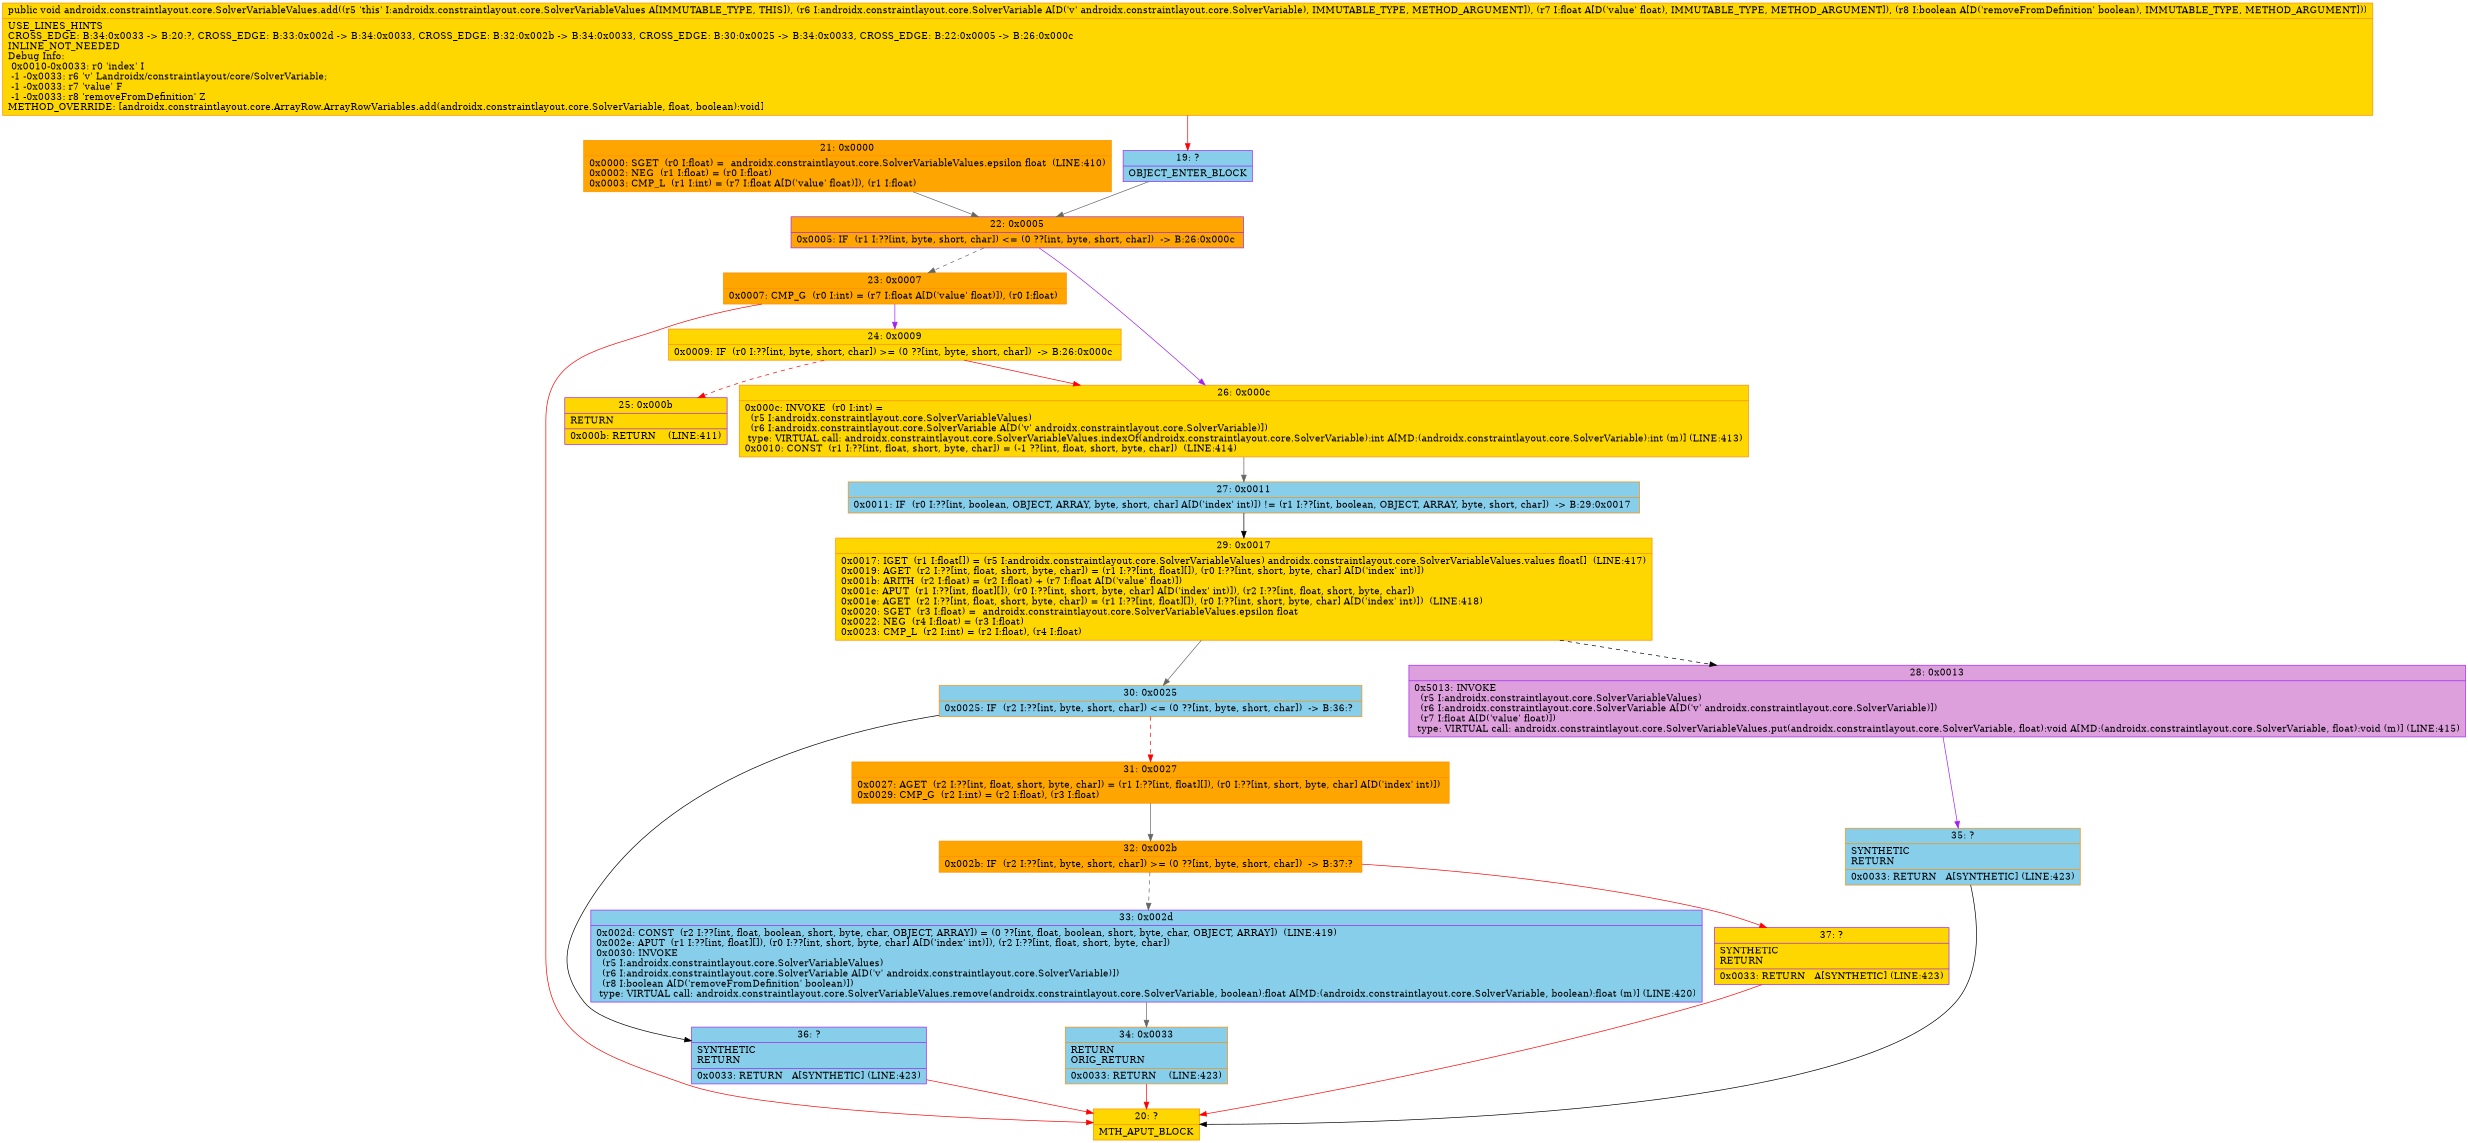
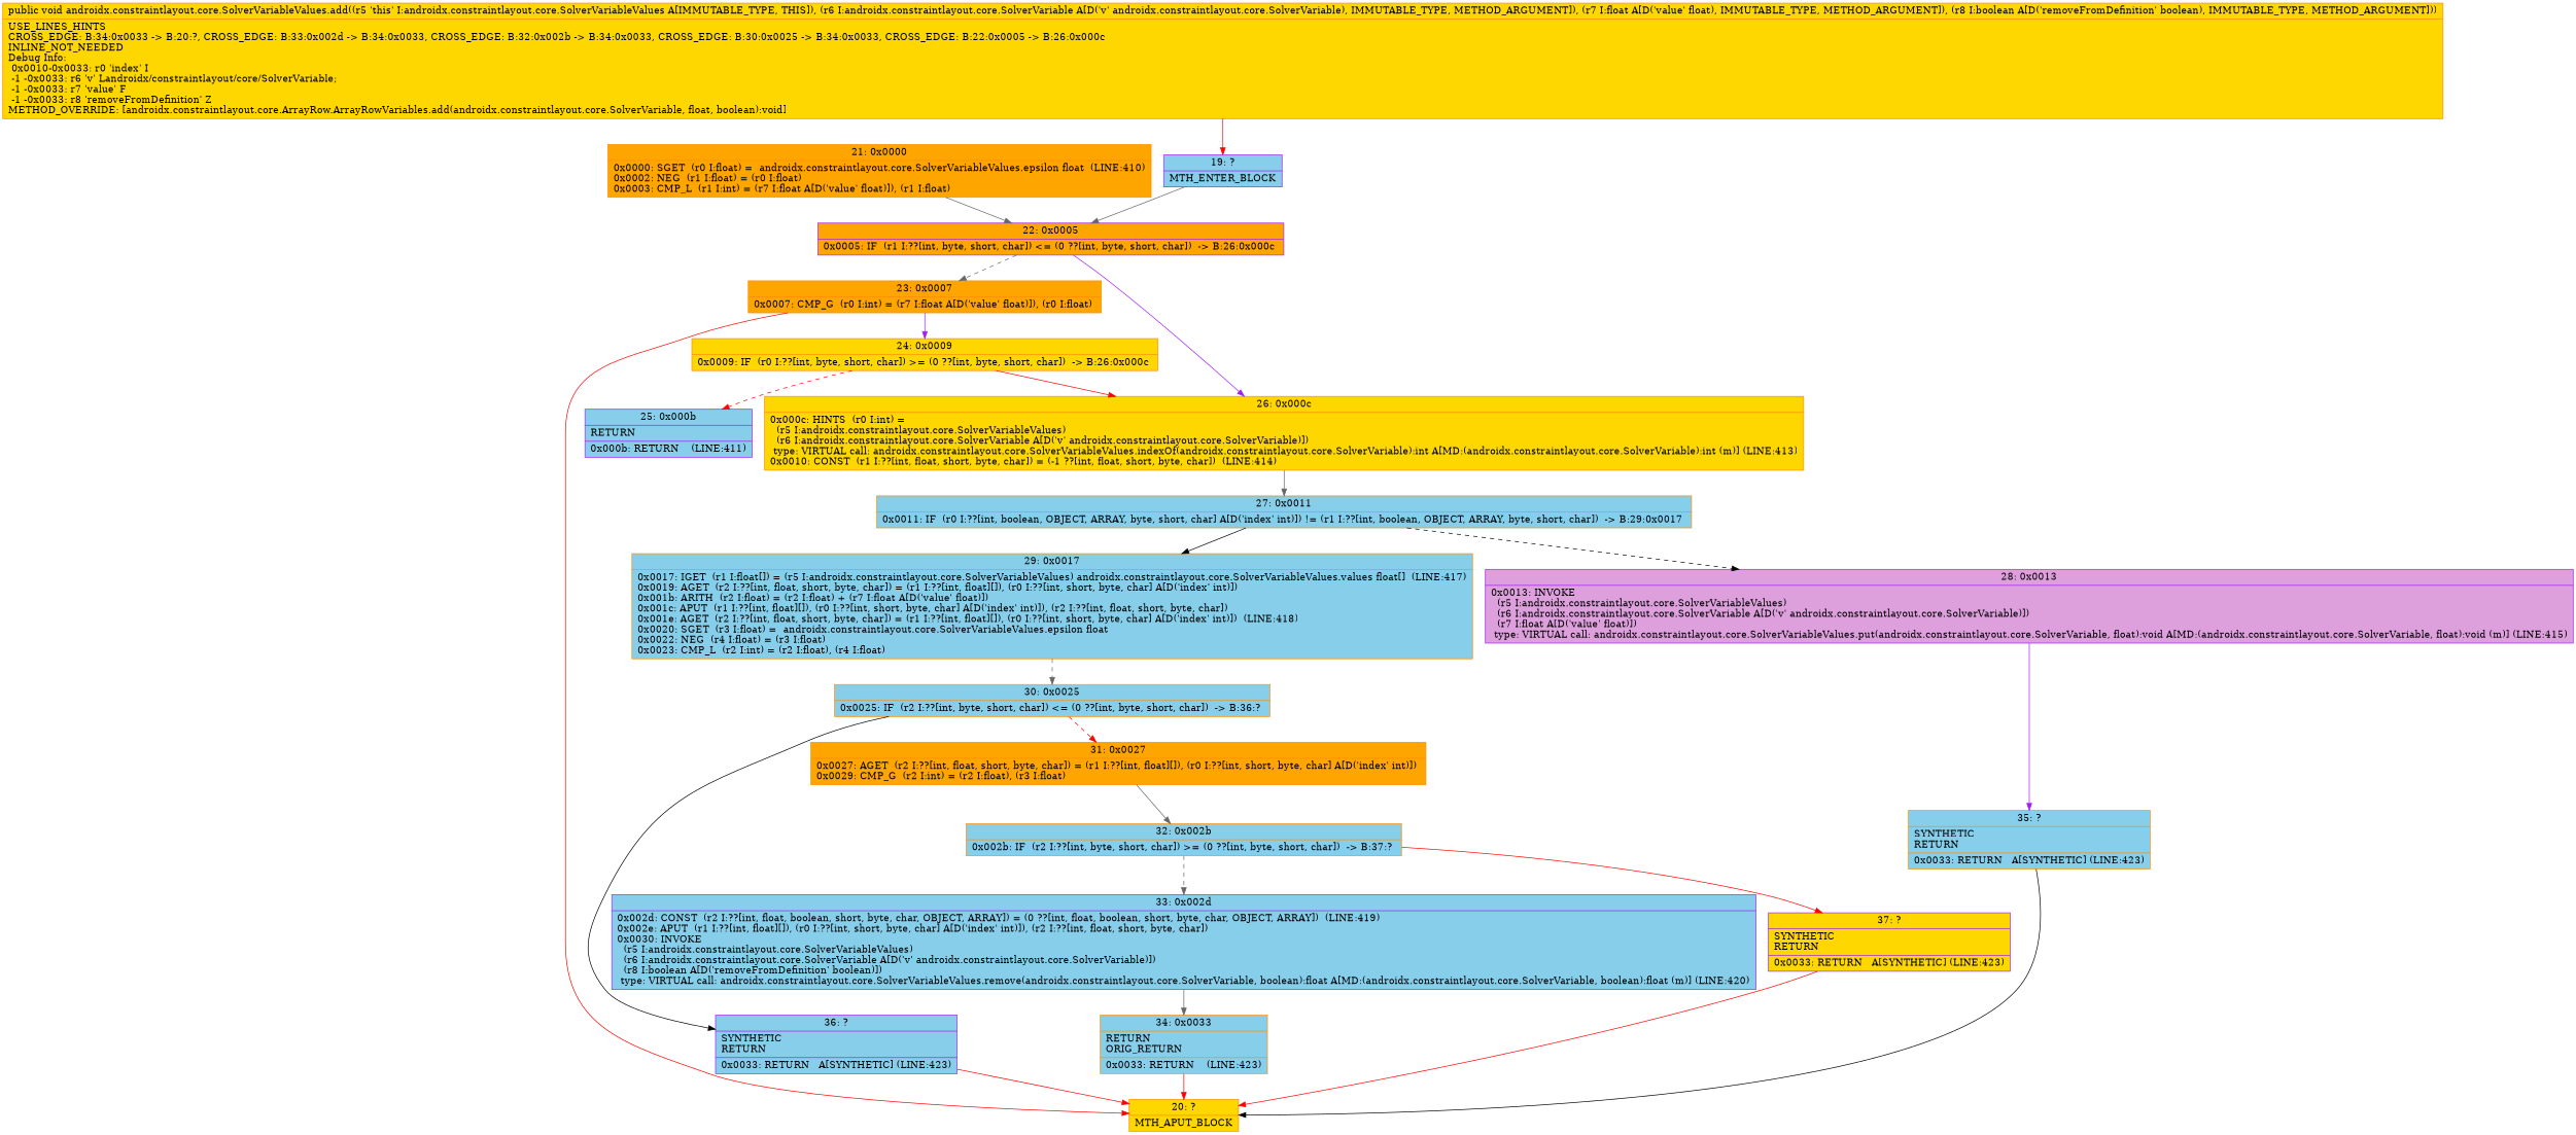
  digraph {
    node [color=darkorange fillcolor=skyblue shape=record style=filled]
    edge [color=red]
-   n1 [color=purple label="{19\:\ ?|OBJECT_ENTER_BLOCK\l}"]
+   n1 [color=purple label="{19\:\ ?|MTH_ENTER_BLOCK\l}"]
    n2 [color=purple fillcolor=orange label="{22\:\ 0x0005|0x0005: IF  (r1 I:??[int, byte, short, char]) \<= (0 ??[int, byte, short, char])  \-\> B:26:0x000c \l}"]
    n3 [fillcolor=orange label="{21\:\ 0x0000|0x0000: SGET  (r0 I:float) =  androidx.constraintlayout.core.SolverVariableValues.epsilon float  (LINE:410)\l0x0002: NEG  (r1 I:float) = (r0 I:float) \l0x0003: CMP_L  (r1 I:int) = (r7 I:float A[D('value' float)]), (r1 I:float) \l}"]
    n4 [fillcolor=orange label="{23\:\ 0x0007|0x0007: CMP_G  (r0 I:int) = (r7 I:float A[D('value' float)]), (r0 I:float) \l}"]
-   n5 [fillcolor=gold label="{26\:\ 0x000c|0x000c: INVOKE  (r0 I:int) = \l  (r5 I:androidx.constraintlayout.core.SolverVariableValues)\l  (r6 I:androidx.constraintlayout.core.SolverVariable A[D('v' androidx.constraintlayout.core.SolverVariable)])\l type: VIRTUAL call: androidx.constraintlayout.core.SolverVariableValues.indexOf(androidx.constraintlayout.core.SolverVariable):int A[MD:(androidx.constraintlayout.core.SolverVariable):int (m)] (LINE:413)\l0x0010: CONST  (r1 I:??[int, float, short, byte, char]) = (\-1 ??[int, float, short, byte, char])  (LINE:414)\l}"]
+   n5 [fillcolor=gold label="{26\:\ 0x000c|0x000c: HINTS  (r0 I:int) = \l  (r5 I:androidx.constraintlayout.core.SolverVariableValues)\l  (r6 I:androidx.constraintlayout.core.SolverVariable A[D('v' androidx.constraintlayout.core.SolverVariable)])\l type: VIRTUAL call: androidx.constraintlayout.core.SolverVariableValues.indexOf(androidx.constraintlayout.core.SolverVariable):int A[MD:(androidx.constraintlayout.core.SolverVariable):int (m)] (LINE:413)\l0x0010: CONST  (r1 I:??[int, float, short, byte, char]) = (\-1 ??[int, float, short, byte, char])  (LINE:414)\l}"]
    n6 [fillcolor=gold label="{24\:\ 0x0009|0x0009: IF  (r0 I:??[int, byte, short, char]) \>= (0 ??[int, byte, short, char])  \-\> B:26:0x000c \l}"]
    n7 [fillcolor=gold label="{20\:\ ?|MTH_APUT_BLOCK\l}"]
    n8 [label="{27\:\ 0x0011|0x0011: IF  (r0 I:??[int, boolean, OBJECT, ARRAY, byte, short, char] A[D('index' int)]) != (r1 I:??[int, boolean, OBJECT, ARRAY, byte, short, char])  \-\> B:29:0x0017 \l}"]
-   n9 [color=purple fillcolor=gold label="{25\:\ 0x000b|RETURN\l|0x000b: RETURN    (LINE:411)\l}"]
-   n10 [color=purple fillcolor=plum label="{28\:\ 0x0013|0x5013: INVOKE  \l  (r5 I:androidx.constraintlayout.core.SolverVariableValues)\l  (r6 I:androidx.constraintlayout.core.SolverVariable A[D('v' androidx.constraintlayout.core.SolverVariable)])\l  (r7 I:float A[D('value' float)])\l type: VIRTUAL call: androidx.constraintlayout.core.SolverVariableValues.put(androidx.constraintlayout.core.SolverVariable, float):void A[MD:(androidx.constraintlayout.core.SolverVariable, float):void (m)] (LINE:415)\l}"]
-   n11 [fillcolor=gold label="{29\:\ 0x0017|0x0017: IGET  (r1 I:float[]) = (r5 I:androidx.constraintlayout.core.SolverVariableValues) androidx.constraintlayout.core.SolverVariableValues.values float[]  (LINE:417)\l0x0019: AGET  (r2 I:??[int, float, short, byte, char]) = (r1 I:??[int, float][]), (r0 I:??[int, short, byte, char] A[D('index' int)]) \l0x001b: ARITH  (r2 I:float) = (r2 I:float) + (r7 I:float A[D('value' float)]) \l0x001c: APUT  (r1 I:??[int, float][]), (r0 I:??[int, short, byte, char] A[D('index' int)]), (r2 I:??[int, float, short, byte, char]) \l0x001e: AGET  (r2 I:??[int, float, short, byte, char]) = (r1 I:??[int, float][]), (r0 I:??[int, short, byte, char] A[D('index' int)])  (LINE:418)\l0x0020: SGET  (r3 I:float) =  androidx.constraintlayout.core.SolverVariableValues.epsilon float \l0x0022: NEG  (r4 I:float) = (r3 I:float) \l0x0023: CMP_L  (r2 I:int) = (r2 I:float), (r4 I:float) \l}"]
+   n9 [color=purple label="{25\:\ 0x000b|RETURN\l|0x000b: RETURN    (LINE:411)\l}"]
+   n10 [color=purple fillcolor=plum label="{28\:\ 0x0013|0x0013: INVOKE  \l  (r5 I:androidx.constraintlayout.core.SolverVariableValues)\l  (r6 I:androidx.constraintlayout.core.SolverVariable A[D('v' androidx.constraintlayout.core.SolverVariable)])\l  (r7 I:float A[D('value' float)])\l type: VIRTUAL call: androidx.constraintlayout.core.SolverVariableValues.put(androidx.constraintlayout.core.SolverVariable, float):void A[MD:(androidx.constraintlayout.core.SolverVariable, float):void (m)] (LINE:415)\l}"]
+   n11 [label="{29\:\ 0x0017|0x0017: IGET  (r1 I:float[]) = (r5 I:androidx.constraintlayout.core.SolverVariableValues) androidx.constraintlayout.core.SolverVariableValues.values float[]  (LINE:417)\l0x0019: AGET  (r2 I:??[int, float, short, byte, char]) = (r1 I:??[int, float][]), (r0 I:??[int, short, byte, char] A[D('index' int)]) \l0x001b: ARITH  (r2 I:float) = (r2 I:float) + (r7 I:float A[D('value' float)]) \l0x001c: APUT  (r1 I:??[int, float][]), (r0 I:??[int, short, byte, char] A[D('index' int)]), (r2 I:??[int, float, short, byte, char]) \l0x001e: AGET  (r2 I:??[int, float, short, byte, char]) = (r1 I:??[int, float][]), (r0 I:??[int, short, byte, char] A[D('index' int)])  (LINE:418)\l0x0020: SGET  (r3 I:float) =  androidx.constraintlayout.core.SolverVariableValues.epsilon float \l0x0022: NEG  (r4 I:float) = (r3 I:float) \l0x0023: CMP_L  (r2 I:int) = (r2 I:float), (r4 I:float) \l}"]
    n12 [label="{35\:\ ?|SYNTHETIC\lRETURN\l|0x0033: RETURN   A[SYNTHETIC] (LINE:423)\l}"]
    n13 [label="{30\:\ 0x0025|0x0025: IF  (r2 I:??[int, byte, short, char]) \<= (0 ??[int, byte, short, char])  \-\> B:36:? \l}"]
    n14 [fillcolor=orange label="{31\:\ 0x0027|0x0027: AGET  (r2 I:??[int, float, short, byte, char]) = (r1 I:??[int, float][]), (r0 I:??[int, short, byte, char] A[D('index' int)]) \l0x0029: CMP_G  (r2 I:int) = (r2 I:float), (r3 I:float) \l}"]
    n15 [color=purple label="{36\:\ ?|SYNTHETIC\lRETURN\l|0x0033: RETURN   A[SYNTHETIC] (LINE:423)\l}"]
-   n16 [fillcolor=orange label="{32\:\ 0x002b|0x002b: IF  (r2 I:??[int, byte, short, char]) \>= (0 ??[int, byte, short, char])  \-\> B:37:? \l}"]
+   n16 [label="{32\:\ 0x002b|0x002b: IF  (r2 I:??[int, byte, short, char]) \>= (0 ??[int, byte, short, char])  \-\> B:37:? \l}"]
    n17 [color=purple label="{33\:\ 0x002d|0x002d: CONST  (r2 I:??[int, float, boolean, short, byte, char, OBJECT, ARRAY]) = (0 ??[int, float, boolean, short, byte, char, OBJECT, ARRAY])  (LINE:419)\l0x002e: APUT  (r1 I:??[int, float][]), (r0 I:??[int, short, byte, char] A[D('index' int)]), (r2 I:??[int, float, short, byte, char]) \l0x0030: INVOKE  \l  (r5 I:androidx.constraintlayout.core.SolverVariableValues)\l  (r6 I:androidx.constraintlayout.core.SolverVariable A[D('v' androidx.constraintlayout.core.SolverVariable)])\l  (r8 I:boolean A[D('removeFromDefinition' boolean)])\l type: VIRTUAL call: androidx.constraintlayout.core.SolverVariableValues.remove(androidx.constraintlayout.core.SolverVariable, boolean):float A[MD:(androidx.constraintlayout.core.SolverVariable, boolean):float (m)] (LINE:420)\l}"]
    n18 [color=purple fillcolor=gold label="{37\:\ ?|SYNTHETIC\lRETURN\l|0x0033: RETURN   A[SYNTHETIC] (LINE:423)\l}"]
    n19 [label="{34\:\ 0x0033|RETURN\lORIG_RETURN\l|0x0033: RETURN    (LINE:423)\l}"]
    n20 [fillcolor=gold label="{public void androidx.constraintlayout.core.SolverVariableValues.add((r5 'this' I:androidx.constraintlayout.core.SolverVariableValues A[IMMUTABLE_TYPE, THIS]), (r6 I:androidx.constraintlayout.core.SolverVariable A[D('v' androidx.constraintlayout.core.SolverVariable), IMMUTABLE_TYPE, METHOD_ARGUMENT]), (r7 I:float A[D('value' float), IMMUTABLE_TYPE, METHOD_ARGUMENT]), (r8 I:boolean A[D('removeFromDefinition' boolean), IMMUTABLE_TYPE, METHOD_ARGUMENT]))  | USE_LINES_HINTS\lCROSS_EDGE: B:34:0x0033 \-\> B:20:?, CROSS_EDGE: B:33:0x002d \-\> B:34:0x0033, CROSS_EDGE: B:32:0x002b \-\> B:34:0x0033, CROSS_EDGE: B:30:0x0025 \-\> B:34:0x0033, CROSS_EDGE: B:22:0x0005 \-\> B:26:0x000c\lINLINE_NOT_NEEDED\lDebug Info:\l  0x0010\-0x0033: r0 'index' I\l  \-1 \-0x0033: r6 'v' Landroidx\/constraintlayout\/core\/SolverVariable;\l  \-1 \-0x0033: r7 'value' F\l  \-1 \-0x0033: r8 'removeFromDefinition' Z\lMETHOD_OVERRIDE: [androidx.constraintlayout.core.ArrayRow.ArrayRowVariables.add(androidx.constraintlayout.core.SolverVariable, float, boolean):void]\l}"]
    n1 -> n2 [color=gray40]
    n2 -> n4 [color=gray40 style=dashed]
    n2 -> n5 [color=purple]
    n3 -> n2 [color=gray40]
    n4 -> n6 [color=purple]
    n4 -> n7
    n5 -> n8 [color=gray40]
    n6 -> n5
    n6 -> n9 [style=dashed]
-   n11 -> n10 [color=black style=dashed]
+   n8 -> n10 [color=black style=dashed]
    n8 -> n11 [color=black]
    n10 -> n12 [color=purple]
-   n11 -> n13 [color=gray40]
+   n11 -> n13 [color=gray40 style=dashed]
    n12 -> n7 [color=black]
    n13 -> n14 [style=dashed]
    n13 -> n15 [color=black]
    n14 -> n16 [color=gray40]
    n15 -> n7
    n16 -> n17 [color=gray40 style=dashed]
    n16 -> n18
    n17 -> n19 [color=gray40]
    n18 -> n7
    n19 -> n7
    n20 -> n1
  }
